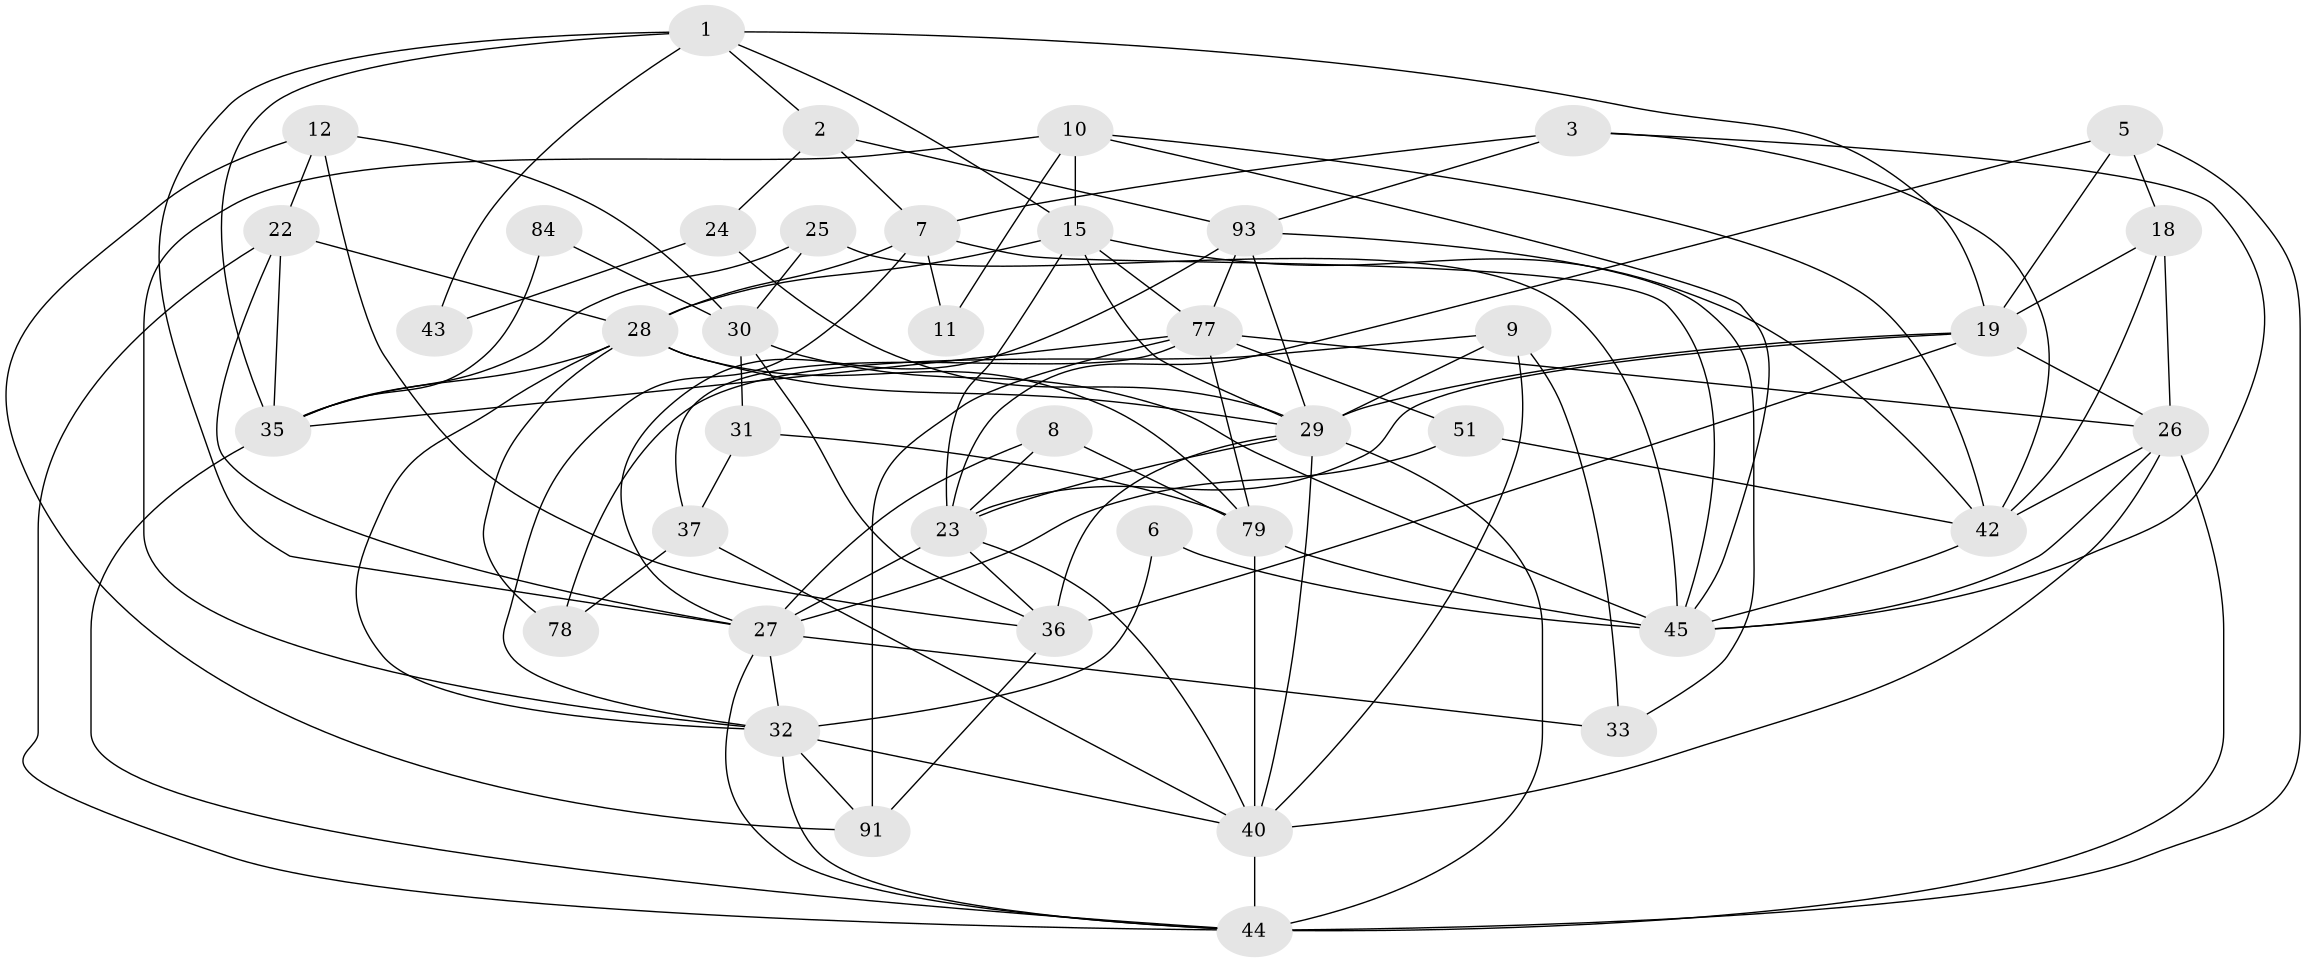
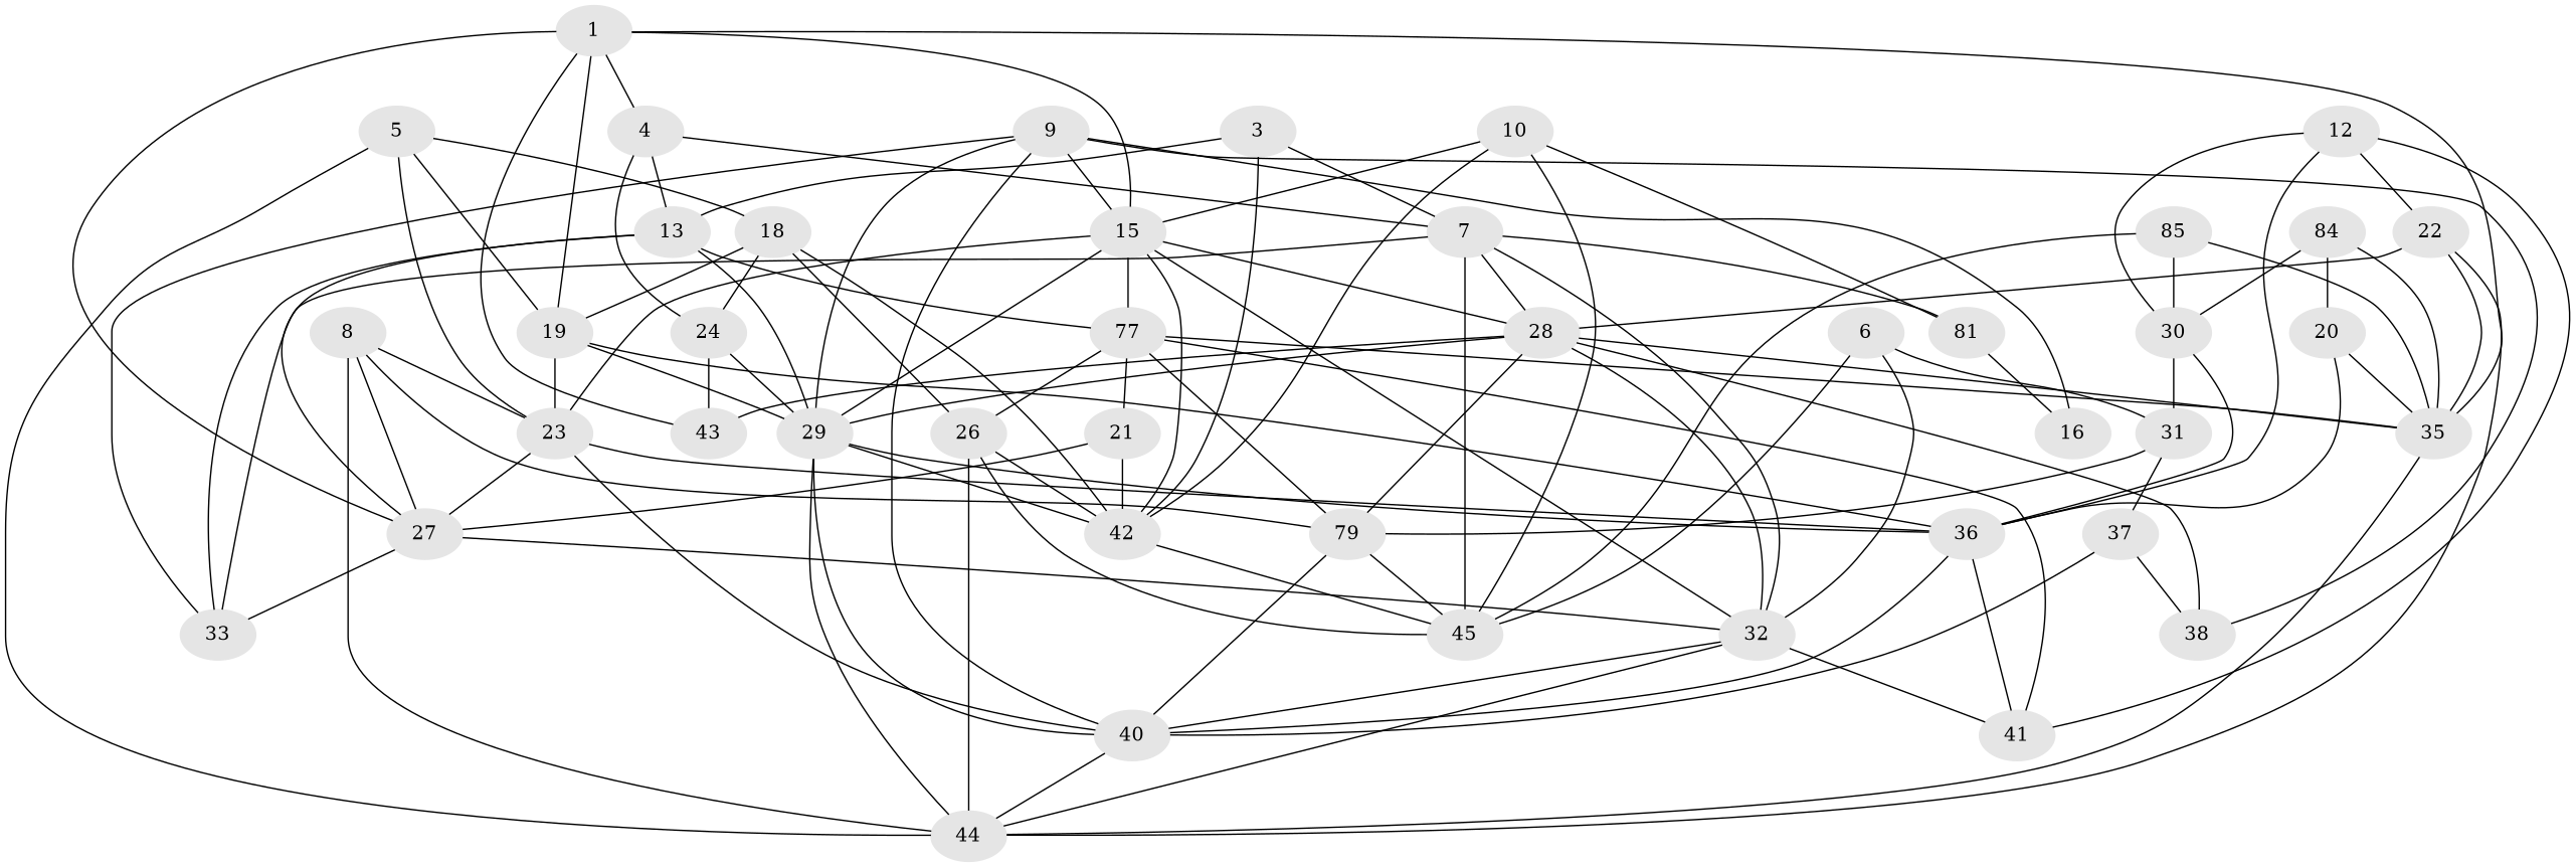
  graph {
    node [color=gray90 style=filled]
    edge [weight=1.0]
    1
-   4 [label=2]
+   4
    15
    19
    27
    35
    43
    7
-   13 [label=93]
+   13
    24
    42
    23
    28
    29
    n15 [label=77]
    36
    26
    44
    32
    33
    22
    3
    45
-   11
+   11 [label=81]
    5
    18
    40
    6
    31
    n30 [label=79]
    37
-   41 [label=91]
-   38 [label=78]
+   41
+   16
+   38
    8
    9
    10
    12
    30
-   21 [label=51]
+   21
    n41 [label=84]
-   25
+   20
+   25 [label=85]
    1 -- 4
    1 -- 15
    1 -- 19
    1 -- 27
    1 -- 35
    1 -- 43
    4 -- 7
    4 -- 13
    4 -- 24
    15 -- 42
    15 -- 23
    15 -- 28
    15 -- 29
    15 -- n15
    19 -- 23
    19 -- 29
    19 -- 36
-   19 -- 26
-   27 -- 44
+   8 -- 44
    27 -- 32
    27 -- 33
    35 -- 44
    7 -- 28
    7 -- 32
+   7 -- 33
    7 -- 45 [weight=2.0]
    7 -- 11
    13 -- 27
    13 -- 29
    13 -- n15
    13 -- 33
    24 -- 43
    24 -- 29
    42 -- 45
    23 -- 27
    23 -- 36
    23 -- 40
    28 -- 35
+   28 -- 43
    28 -- 29 [weight=2.0]
    28 -- 32
    28 -- n30
    28 -- 38
-   29 -- 23
+   29 -- 42
    29 -- 36 [weight=2.0]
    29 -- 44
    29 -- 40
    n15 -- 35
    n15 -- 26
    n15 -- n30
-   n15 -- 37
    n15 -- 41
    n15 -- 21 [weight=2.0]
-   26 -- 40
+   36 -- 40
    36 -- 41
    26 -- 42
    26 -- 44 [weight=2.0]
    26 -- 45
    32 -- 44
    32 -- 40
    32 -- 41
-   22 -- 27
    22 -- 35
    22 -- 28
    22 -- 44
    3 -- 7
    3 -- 13
    3 -- 42
-   3 -- 45
+   11 -- 16
    5 -- 19
    5 -- 23
    5 -- 44
    5 -- 18
    18 -- 19
+   18 -- 24
    18 -- 42 [weight=2.0]
    18 -- 26
    40 -- 44
    6 -- 32
    6 -- 45
+   6 -- 31
    31 -- n30
    31 -- 37
    n30 -- 45
    n30 -- 40
    37 -- 40
    37 -- 38
    8 -- 27
    8 -- 23
    8 -- n30
+   9 -- 15 [weight=2.0]
    9 -- 29
    9 -- 33
    9 -- 40
+   9 -- 16
    9 -- 38
    10 -- 15
    10 -- 42
-   10 -- 32
+   15 -- 32
    10 -- 45
    10 -- 11
    12 -- 36
    12 -- 22
    12 -- 41
    12 -- 30
    30 -- 36
-   30 -- 45
    30 -- 31
    21 -- 27
    21 -- 42
    n41 -- 35
    n41 -- 30
+   n41 -- 20
+   20 -- 35
+   20 -- 36
    25 -- 35
    25 -- 45
    25 -- 30
  }
